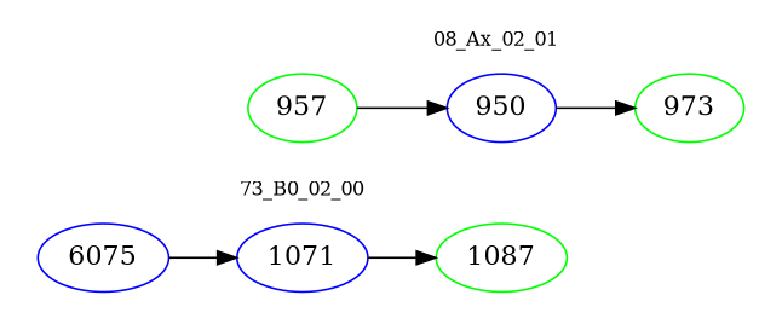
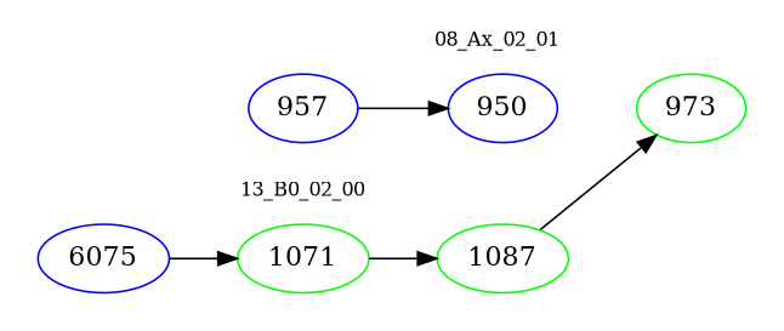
  digraph {
    rankdir=LR
    node [color=blue]
    edge [color=black]
-   n1 [color=green label=957]
+   n1 [label=957]
    n2 [label=950]
    n3 [color=green label=973]
    n4 [label=6075]
-   n5 [label=1071]
+   n5 [color=green label=1071]
    n6 [color=green label=1087]
    subgraph cluster_1 {
      color=white
      fontsize=10
      label="08_Ax_02_01"
      n1
      n2
      n3
    }
    subgraph cluster_2 {
      color=white
      fontsize=10
-     label="73_B0_02_00"
+     label="13_B0_02_00"
      n4
      n5
      n6
    }
    n1 -> n2
-   n2 -> n3
+   n6 -> n3
    n4 -> n5
    n5 -> n6
  }
